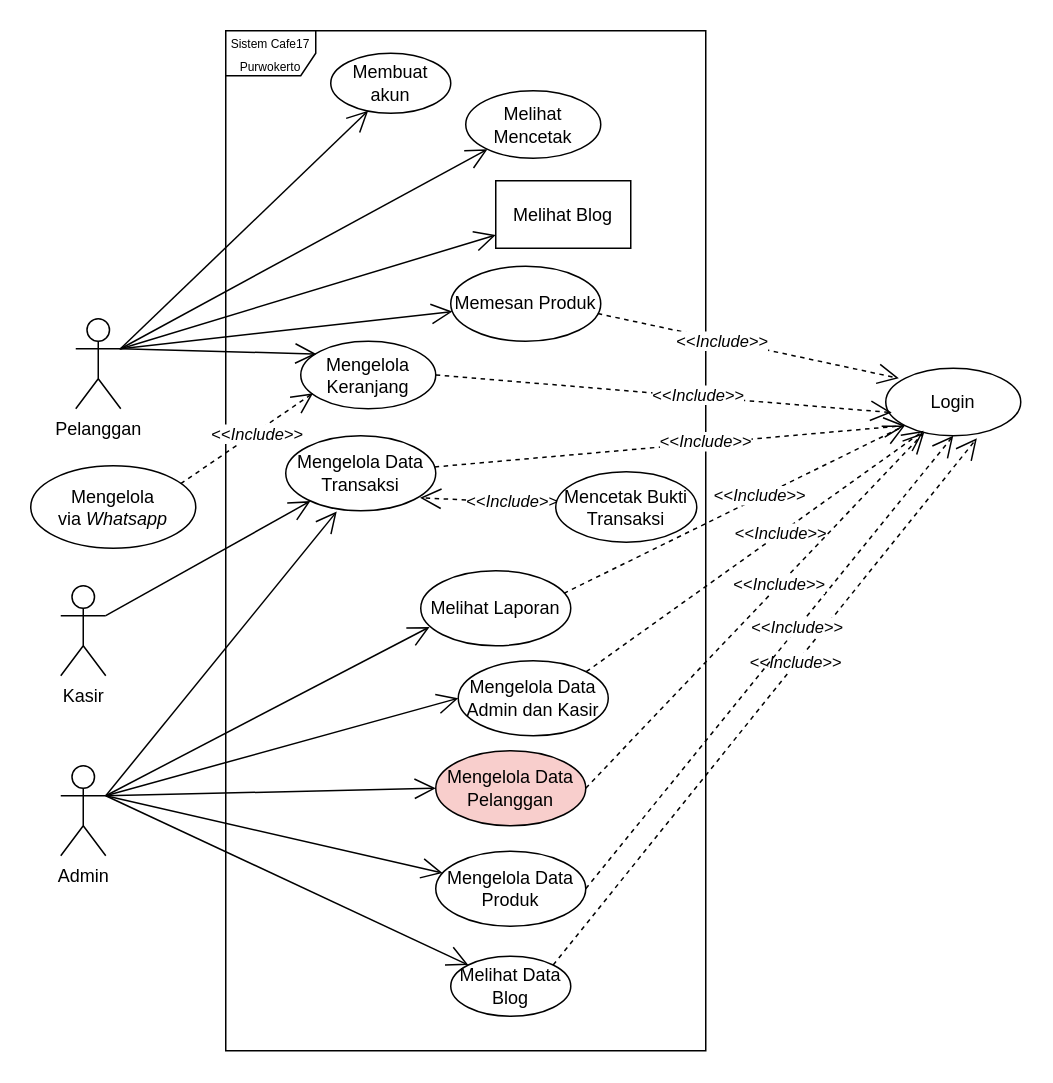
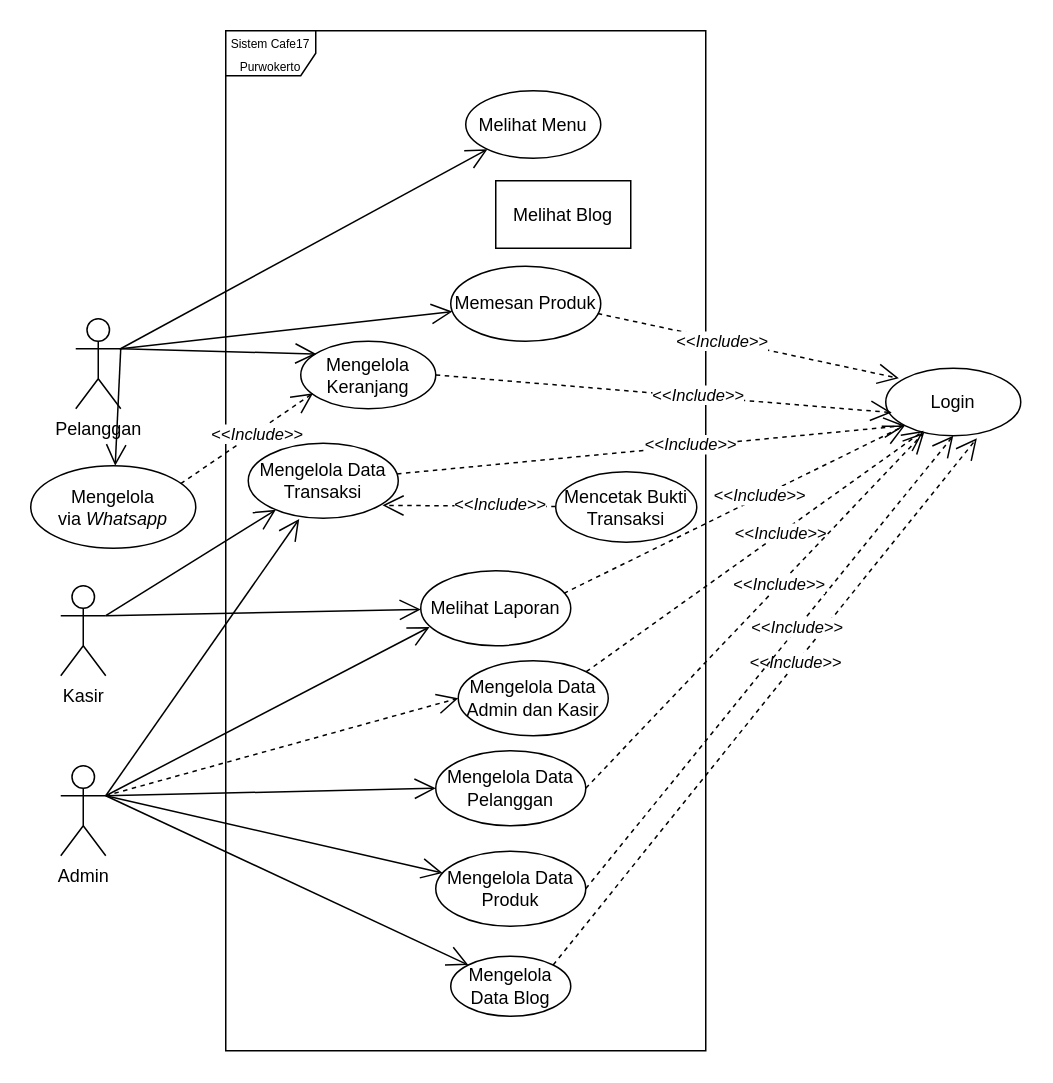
  <mxCell id="0" />
  <mxCell id="1" parent="0" />
  <mxCell id="2" value="&lt;font style=&quot;font-size: 8px&quot;&gt;Sistem Cafe17 Purwokerto&lt;/font&gt;" style="shape=umlFrame;whiteSpace=wrap;html=1;" parent="1" vertex="1"><mxGeometry x="150" y="20" width="320" height="680" as="geometry" /></mxCell>
  <mxCell id="3" value="Login" style="ellipse;whiteSpace=wrap;html=1;" parent="1" vertex="1"><mxGeometry x="590" y="245" width="90" height="45" as="geometry" /></mxCell>
  <mxCell id="4" value="Kasir" style="shape=umlActor;verticalLabelPosition=bottom;verticalAlign=top;html=1;" parent="1" vertex="1"><mxGeometry x="40" y="390" width="30" height="60" as="geometry" /></mxCell>
  <mxCell id="5" value="Pelanggan" style="shape=umlActor;verticalLabelPosition=bottom;verticalAlign=top;html=1;" parent="1" vertex="1"><mxGeometry x="50" y="212" width="30" height="60" as="geometry" /></mxCell>
  <mxCell id="6" value="Melihat Blog" style="whiteSpace=wrap;html=1;rounded=0;" parent="1" vertex="1"><mxGeometry x="330" y="120" width="90" height="45" as="geometry" /></mxCell>
  <mxCell id="7" value="Memesan Produk" style="ellipse;whiteSpace=wrap;html=1;" parent="1" vertex="1"><mxGeometry x="300" y="177" width="100" height="50" as="geometry" /></mxCell>
  <mxCell id="8" value="Mengelola Keranjang" style="ellipse;whiteSpace=wrap;html=1;" parent="1" vertex="1"><mxGeometry x="200" y="227" width="90" height="45" as="geometry" /></mxCell>
- <mxCell id="9" value="Melihat Mencetak" style="ellipse;whiteSpace=wrap;html=1;" parent="1" vertex="1"><mxGeometry x="310" y="60" width="90" height="45" as="geometry" /></mxCell>
+ <mxCell id="9" value="Melihat Menu" style="ellipse;whiteSpace=wrap;html=1;" parent="1" vertex="1"><mxGeometry x="310" y="60" width="90" height="45" as="geometry" /></mxCell>
  <mxCell id="10" value="" style="endArrow=open;endSize=12;html=1;rounded=0;strokeColor=default;exitX=0.975;exitY=0.339;exitDx=0;exitDy=0;exitPerimeter=0;" parent="1" source="5" target="9" edge="1"><mxGeometry width="160" relative="1" as="geometry"><mxPoint x="80" y="230" as="sourcePoint" /><mxPoint x="239.947" y="133.704" as="targetPoint" /></mxGeometry></mxCell>
- <mxCell id="11" value="" style="endArrow=open;endSize=12;html=1;rounded=0;strokeColor=default;exitX=1;exitY=0.333;exitDx=0;exitDy=0;exitPerimeter=0;" parent="1" source="5" target="6" edge="1"><mxGeometry width="160" relative="1" as="geometry"><mxPoint x="89.25" y="242.34" as="sourcePoint" /><mxPoint x="210.177" y="205.174" as="targetPoint" /></mxGeometry></mxCell>
+ <mxCell id="11" value="" style="endArrow=open;endSize=12;html=1;rounded=0;strokeColor=default;exitX=1;exitY=0.333;exitDx=0;exitDy=0;exitPerimeter=0;" parent="1" source="5" target="20" edge="1"><mxGeometry width="160" relative="1" as="geometry"><mxPoint x="89.25" y="242.34" as="sourcePoint" /><mxPoint x="210.177" y="205.174" as="targetPoint" /></mxGeometry></mxCell>
  <mxCell id="12" value="" style="endArrow=open;endSize=12;html=1;rounded=0;strokeColor=default;dashed=1;entryX=0.097;entryY=0.149;entryDx=0;entryDy=0;entryPerimeter=0;exitX=0.98;exitY=0.631;exitDx=0;exitDy=0;exitPerimeter=0;" parent="1" source="7" target="3" edge="1"><mxGeometry width="160" relative="1" as="geometry"><mxPoint x="90" y="275" as="sourcePoint" /><mxPoint x="211.929" y="289.839" as="targetPoint" /><Array as="points" /></mxGeometry></mxCell>
  <mxCell id="13" value="&amp;lt;&amp;lt;&lt;i&gt;Include&lt;/i&gt;&amp;gt;&amp;gt;" style="edgeLabel;html=1;align=center;verticalAlign=middle;resizable=0;points=[];" parent="12" vertex="1" connectable="0"><mxGeometry x="-0.177" relative="1" as="geometry"><mxPoint as="offset" /></mxGeometry></mxCell>
  <mxCell id="14" value="" style="endArrow=open;endSize=12;html=1;rounded=0;strokeColor=default;dashed=1;exitX=1;exitY=0.5;exitDx=0;exitDy=0;entryX=0.044;entryY=0.657;entryDx=0;entryDy=0;entryPerimeter=0;" parent="1" source="8" target="3" edge="1"><mxGeometry width="160" relative="1" as="geometry"><mxPoint x="401.58" y="337.66" as="sourcePoint" /><mxPoint x="340.13" y="371.04" as="targetPoint" /><Array as="points" /></mxGeometry></mxCell>
  <mxCell id="15" value="&amp;lt;&amp;lt;&lt;i&gt;Include&lt;/i&gt;&amp;gt;&amp;gt;" style="edgeLabel;html=1;align=center;verticalAlign=middle;resizable=0;points=[];" parent="14" vertex="1" connectable="0"><mxGeometry x="0.15" y="1" relative="1" as="geometry"><mxPoint as="offset" /></mxGeometry></mxCell>
  <mxCell id="16" value="" style="endArrow=open;endSize=12;html=1;rounded=0;strokeColor=default;exitX=1;exitY=0.333;exitDx=0;exitDy=0;exitPerimeter=0;" parent="1" source="5" target="7" edge="1"><mxGeometry width="160" relative="1" as="geometry"><mxPoint x="80" y="230" as="sourcePoint" /><mxPoint x="223.68" y="271.088" as="targetPoint" /></mxGeometry></mxCell>
  <mxCell id="17" value="" style="endArrow=open;endSize=12;html=1;rounded=0;strokeColor=default;exitX=1;exitY=0.333;exitDx=0;exitDy=0;exitPerimeter=0;entryX=0.116;entryY=0.19;entryDx=0;entryDy=0;entryPerimeter=0;" parent="1" source="5" target="8" edge="1"><mxGeometry width="160" relative="1" as="geometry"><mxPoint x="90" y="242" as="sourcePoint" /><mxPoint x="380.303" y="228.253" as="targetPoint" /></mxGeometry></mxCell>
- <mxCell id="18" value="Membuat akun" style="ellipse;whiteSpace=wrap;html=1;" parent="1" vertex="1"><mxGeometry x="220" y="35" width="80" height="40" as="geometry" /></mxCell>
- <mxCell id="19" value="" style="endArrow=open;endSize=12;html=1;rounded=0;strokeColor=default;entryX=0.312;entryY=0.958;entryDx=0;entryDy=0;entryPerimeter=0;exitX=0.993;exitY=0.334;exitDx=0;exitDy=0;exitPerimeter=0;" parent="1" source="5" target="18" edge="1"><mxGeometry width="160" relative="1" as="geometry"><mxPoint x="80" y="230" as="sourcePoint" /><mxPoint x="337.315" y="135.44" as="targetPoint" /></mxGeometry></mxCell>
  <mxCell id="20" value="Mengelola via&amp;nbsp;&lt;i&gt;Whatsapp&lt;/i&gt;" style="ellipse;whiteSpace=wrap;html=1;" parent="1" vertex="1"><mxGeometry x="20" y="310" width="110" height="55" as="geometry" /></mxCell>
  <mxCell id="21" value="" style="endArrow=open;endSize=12;html=1;rounded=0;strokeColor=default;exitX=0.909;exitY=0.218;exitDx=0;exitDy=0;exitPerimeter=0;dashed=1;entryX=0.091;entryY=0.77;entryDx=0;entryDy=0;entryPerimeter=0;" parent="1" source="20" target="8" edge="1"><mxGeometry width="160" relative="1" as="geometry"><mxPoint x="409.95" y="268.98" as="sourcePoint" /><mxPoint x="397.92" y="333.925" as="targetPoint" /></mxGeometry></mxCell>
  <mxCell id="22" value="&amp;lt;&amp;lt;&lt;i&gt;Include&lt;/i&gt;&amp;gt;&amp;gt;" style="edgeLabel;html=1;align=center;verticalAlign=middle;resizable=0;points=[];" parent="21" vertex="1" connectable="0"><mxGeometry x="0.133" y="-1" relative="1" as="geometry"><mxPoint as="offset" /></mxGeometry></mxCell>
- <mxCell id="23" value="Mengelola Data Transaksi" style="ellipse;whiteSpace=wrap;html=1;" parent="1" vertex="1"><mxGeometry x="190" y="290" width="100" height="50" as="geometry" /></mxCell>
+ <mxCell id="23" value="Mengelola Data Transaksi" style="ellipse;whiteSpace=wrap;html=1;" parent="1" vertex="1"><mxGeometry x="165" y="295" width="100" height="50" as="geometry" /></mxCell>
  <mxCell id="24" value="" style="endArrow=open;endSize=12;html=1;rounded=0;strokeColor=default;dashed=1;entryX=0;entryY=1;entryDx=0;entryDy=0;" parent="1" source="23" target="3" edge="1"><mxGeometry width="160" relative="1" as="geometry"><mxPoint x="320" y="317.5" as="sourcePoint" /><mxPoint x="503.96" y="266.565" as="targetPoint" /><Array as="points" /></mxGeometry></mxCell>
  <mxCell id="25" value="&amp;lt;&amp;lt;&lt;i&gt;Include&lt;/i&gt;&amp;gt;&amp;gt;" style="edgeLabel;html=1;align=center;verticalAlign=middle;resizable=0;points=[];" parent="24" vertex="1" connectable="0"><mxGeometry x="0.15" y="1" relative="1" as="geometry"><mxPoint as="offset" /></mxGeometry></mxCell>
  <mxCell id="26" value="" style="endArrow=open;endSize=12;html=1;rounded=0;strokeColor=default;dashed=1;entryX=0.895;entryY=0.828;entryDx=0;entryDy=0;entryPerimeter=0;" parent="1" source="41" target="23" edge="1"><mxGeometry width="160" relative="1" as="geometry"><mxPoint x="90" y="242" as="sourcePoint" /><mxPoint x="222.76" y="300.45" as="targetPoint" /></mxGeometry></mxCell>
  <mxCell id="27" value="&amp;lt;&amp;lt;&lt;i&gt;Include&lt;/i&gt;&amp;gt;&amp;gt;" style="edgeLabel;html=1;align=center;verticalAlign=middle;resizable=0;points=[];" parent="26" vertex="1" connectable="0"><mxGeometry x="-0.339" y="-1" relative="1" as="geometry"><mxPoint as="offset" /></mxGeometry></mxCell>
  <mxCell id="28" value="Melihat Laporan" style="ellipse;whiteSpace=wrap;html=1;" parent="1" vertex="1"><mxGeometry x="280" y="380" width="100" height="50" as="geometry" /></mxCell>
  <mxCell id="29" value="" style="endArrow=open;endSize=12;html=1;rounded=0;strokeColor=default;exitX=1;exitY=0.333;exitDx=0;exitDy=0;exitPerimeter=0;" parent="1" source="4" target="23" edge="1"><mxGeometry width="160" relative="1" as="geometry"><mxPoint x="500" y="400" as="sourcePoint" /><mxPoint x="332.215" y="457.396" as="targetPoint" /></mxGeometry></mxCell>
  <mxCell id="30" value="" style="endArrow=open;endSize=12;html=1;rounded=0;strokeColor=default;dashed=1;entryX=0;entryY=1;entryDx=0;entryDy=0;exitX=0.954;exitY=0.301;exitDx=0;exitDy=0;exitPerimeter=0;" parent="1" source="28" target="3" edge="1"><mxGeometry width="160" relative="1" as="geometry"><mxPoint x="327.79" y="454.34" as="sourcePoint" /><mxPoint x="513.18" y="275.41" as="targetPoint" /><Array as="points" /></mxGeometry></mxCell>
  <mxCell id="31" value="&amp;lt;&amp;lt;&lt;i&gt;Include&lt;/i&gt;&amp;gt;&amp;gt;" style="edgeLabel;html=1;align=center;verticalAlign=middle;resizable=0;points=[];" parent="30" vertex="1" connectable="0"><mxGeometry x="0.15" y="1" relative="1" as="geometry"><mxPoint as="offset" /></mxGeometry></mxCell>
  <mxCell id="32" value="Admin" style="shape=umlActor;verticalLabelPosition=bottom;verticalAlign=top;html=1;" parent="1" vertex="1"><mxGeometry x="40" y="510" width="30" height="60" as="geometry" /></mxCell>
- <mxCell id="33" value="Melihat Data Blog" style="ellipse;whiteSpace=wrap;html=1;" parent="1" vertex="1"><mxGeometry x="300" y="637" width="80" height="40" as="geometry" /></mxCell>
+ <mxCell id="33" value="Mengelola Data Blog" style="ellipse;whiteSpace=wrap;html=1;" parent="1" vertex="1"><mxGeometry x="300" y="637" width="80" height="40" as="geometry" /></mxCell>
  <mxCell id="34" value="Mengelola Data Admin dan Kasir" style="ellipse;whiteSpace=wrap;html=1;" parent="1" vertex="1"><mxGeometry x="305" y="440" width="100" height="50" as="geometry" /></mxCell>
  <mxCell id="35" value="Mengelola Data Produk" style="ellipse;whiteSpace=wrap;html=1;" parent="1" vertex="1"><mxGeometry x="290" y="567" width="100" height="50" as="geometry" /></mxCell>
  <mxCell id="36" value="" style="endArrow=open;endSize=12;html=1;rounded=0;strokeColor=default;exitX=1;exitY=0.333;exitDx=0;exitDy=0;exitPerimeter=0;entryX=0.34;entryY=1.01;entryDx=0;entryDy=0;entryPerimeter=0;" parent="1" source="32" target="23" edge="1"><mxGeometry width="160" relative="1" as="geometry"><mxPoint x="80" y="420" as="sourcePoint" /><mxPoint x="290" y="290" as="targetPoint" /></mxGeometry></mxCell>
  <mxCell id="37" value="" style="endArrow=open;endSize=12;html=1;rounded=0;strokeColor=default;exitX=1;exitY=0.333;exitDx=0;exitDy=0;exitPerimeter=0;entryX=0.059;entryY=0.749;entryDx=0;entryDy=0;entryPerimeter=0;" parent="1" source="32" target="28" edge="1"><mxGeometry width="160" relative="1" as="geometry"><mxPoint x="80" y="540" as="sourcePoint" /><mxPoint x="300" y="300" as="targetPoint" /></mxGeometry></mxCell>
- <mxCell id="38" value="" style="endArrow=open;endSize=12;html=1;rounded=0;strokeColor=default;exitX=1;exitY=0.333;exitDx=0;exitDy=0;exitPerimeter=0;entryX=0;entryY=0.5;entryDx=0;entryDy=0;" parent="1" source="32" target="34" edge="1"><mxGeometry width="160" relative="1" as="geometry"><mxPoint x="80" y="540" as="sourcePoint" /><mxPoint x="245.9" y="442.45" as="targetPoint" /></mxGeometry></mxCell>
+ <mxCell id="38" value="" style="endArrow=open;endSize=12;html=1;rounded=0;strokeColor=default;exitX=1;exitY=0.333;exitDx=0;exitDy=0;exitPerimeter=0;entryX=0;entryY=0.5;entryDx=0;entryDy=0;dashed=1;" parent="1" source="32" target="34" edge="1"><mxGeometry width="160" relative="1" as="geometry"><mxPoint x="80" y="540" as="sourcePoint" /><mxPoint x="245.9" y="442.45" as="targetPoint" /></mxGeometry></mxCell>
  <mxCell id="39" value="" style="endArrow=open;endSize=12;html=1;rounded=0;strokeColor=default;exitX=1;exitY=0.333;exitDx=0;exitDy=0;exitPerimeter=0;entryX=0;entryY=0;entryDx=0;entryDy=0;" parent="1" source="32" target="33" edge="1"><mxGeometry width="160" relative="1" as="geometry"><mxPoint x="80" y="540" as="sourcePoint" /><mxPoint x="324" y="485" as="targetPoint" /></mxGeometry></mxCell>
  <mxCell id="40" value="" style="endArrow=open;endSize=12;html=1;rounded=0;strokeColor=default;" parent="1" target="35" edge="1"><mxGeometry width="160" relative="1" as="geometry"><mxPoint x="70" y="530" as="sourcePoint" /><mxPoint x="304.476" y="532.407" as="targetPoint" /></mxGeometry></mxCell>
  <mxCell id="41" value="Mencetak Bukti Transaksi" style="ellipse;whiteSpace=wrap;html=1;" parent="1" vertex="1"><mxGeometry x="370" y="314" width="94" height="47" as="geometry" /></mxCell>
+ <mxCell id="42" value="" style="endArrow=open;endSize=12;html=1;rounded=0;strokeColor=default;exitX=1;exitY=0.333;exitDx=0;exitDy=0;exitPerimeter=0;" parent="1" source="4" target="28" edge="1"><mxGeometry width="160" relative="1" as="geometry"><mxPoint x="80" y="420" as="sourcePoint" /><mxPoint x="216.664" y="343.633" as="targetPoint" /></mxGeometry></mxCell>
  <mxCell id="43" value="" style="endArrow=open;endSize=12;html=1;rounded=0;strokeColor=default;dashed=1;entryX=0.281;entryY=0.926;entryDx=0;entryDy=0;exitX=1;exitY=0;exitDx=0;exitDy=0;entryPerimeter=0;" parent="1" source="34" target="3" edge="1"><mxGeometry width="160" relative="1" as="geometry"><mxPoint x="410.4" y="415.05" as="sourcePoint" /><mxPoint x="513.18" y="275.41" as="targetPoint" /><Array as="points" /></mxGeometry></mxCell>
  <mxCell id="44" value="&amp;lt;&amp;lt;&lt;i&gt;Include&lt;/i&gt;&amp;gt;&amp;gt;" style="edgeLabel;html=1;align=center;verticalAlign=middle;resizable=0;points=[];" parent="43" vertex="1" connectable="0"><mxGeometry x="0.15" y="1" relative="1" as="geometry"><mxPoint as="offset" /></mxGeometry></mxCell>
  <mxCell id="45" value="" style="endArrow=open;endSize=12;html=1;rounded=0;strokeColor=default;dashed=1;entryX=0.675;entryY=1.038;entryDx=0;entryDy=0;exitX=1;exitY=0;exitDx=0;exitDy=0;entryPerimeter=0;" parent="1" source="33" target="3" edge="1"><mxGeometry width="160" relative="1" as="geometry"><mxPoint x="424" y="485" as="sourcePoint" /><mxPoint x="523.18" y="285.41" as="targetPoint" /><Array as="points" /></mxGeometry></mxCell>
  <mxCell id="46" value="&amp;lt;&amp;lt;&lt;i&gt;Include&lt;/i&gt;&amp;gt;&amp;gt;" style="edgeLabel;html=1;align=center;verticalAlign=middle;resizable=0;points=[];" parent="45" vertex="1" connectable="0"><mxGeometry x="0.15" y="1" relative="1" as="geometry"><mxPoint as="offset" /></mxGeometry></mxCell>
  <mxCell id="47" value="" style="endArrow=open;endSize=12;html=1;rounded=0;strokeColor=default;dashed=1;entryX=0.5;entryY=1;entryDx=0;entryDy=0;exitX=1;exitY=0.5;exitDx=0;exitDy=0;" parent="1" source="35" target="3" edge="1"><mxGeometry width="160" relative="1" as="geometry"><mxPoint x="415" y="537.5" as="sourcePoint" /><mxPoint x="658.32" y="298.335" as="targetPoint" /><Array as="points" /></mxGeometry></mxCell>
  <mxCell id="48" value="&amp;lt;&amp;lt;&lt;i&gt;Include&lt;/i&gt;&amp;gt;&amp;gt;" style="edgeLabel;html=1;align=center;verticalAlign=middle;resizable=0;points=[];" parent="47" vertex="1" connectable="0"><mxGeometry x="0.15" y="1" relative="1" as="geometry"><mxPoint as="offset" /></mxGeometry></mxCell>
- <mxCell id="49" value="Mengelola Data Pelanggan" style="ellipse;whiteSpace=wrap;html=1;fillColor=#f8cecc;" parent="1" vertex="1"><mxGeometry x="290" y="500" width="100" height="50" as="geometry" /></mxCell>
+ <mxCell id="49" value="Mengelola Data Pelanggan" style="ellipse;whiteSpace=wrap;html=1;" parent="1" vertex="1"><mxGeometry x="290" y="500" width="100" height="50" as="geometry" /></mxCell>
  <mxCell id="50" value="" style="endArrow=open;endSize=12;html=1;rounded=0;strokeColor=default;dashed=1;exitX=1;exitY=0.5;exitDx=0;exitDy=0;" parent="1" source="49" target="3" edge="1"><mxGeometry width="160" relative="1" as="geometry"><mxPoint x="410" y="585" as="sourcePoint" /><mxPoint x="662.73" y="298.425" as="targetPoint" /><Array as="points" /></mxGeometry></mxCell>
  <mxCell id="51" value="&amp;lt;&amp;lt;&lt;i&gt;Include&lt;/i&gt;&amp;gt;&amp;gt;" style="edgeLabel;html=1;align=center;verticalAlign=middle;resizable=0;points=[];" parent="50" vertex="1" connectable="0"><mxGeometry x="0.15" y="1" relative="1" as="geometry"><mxPoint as="offset" /></mxGeometry></mxCell>
  <mxCell id="52" value="" style="endArrow=open;endSize=12;html=1;rounded=0;strokeColor=default;entryX=0;entryY=0.5;entryDx=0;entryDy=0;" edge="1" parent="1" target="49"><mxGeometry width="160" relative="1" as="geometry"><mxPoint x="70" y="530" as="sourcePoint" /><mxPoint x="300" y="475" as="targetPoint" /></mxGeometry></mxCell>
